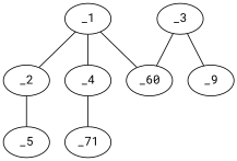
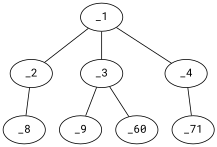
  graph {
    fontname="Roboto Mono"
    node [charge=0 chem=2 fontname="Roboto Mono" symbol="O  " x=3.7321 y=0.817]
    edge [fontname="Roboto Mono" valence=2]
    _1 [chem=1 symbol="C  " y=0.317]
    _2 [chem=5 symbol="S  " x=4.5981]
    _3 [chem=5 symbol="S  " x=2.866]
    _4 [charge=1 chem=4 symbol="N  " y=-0.683]
-   _5 [x=5.4641 y=1.317]
+   _5 [x=5.4641 y=1.317 label=_8]
    _9 [x=3.366 y=1.683]
    n7 [label=_60 x=2.366 y=-0.049]
    n8 [charge=-1 chem=4 label=_71 symbol="N  " y=-1.683]
    _1 -- _2 [valence=1]
-   _1 -- n7 [valence=1]
+   _1 -- _3 [valence=1]
    _1 -- _4
    _2 -- _5
    _3 -- _9
    _3 -- n7 [valence=1]
    _4 -- n8
  }
